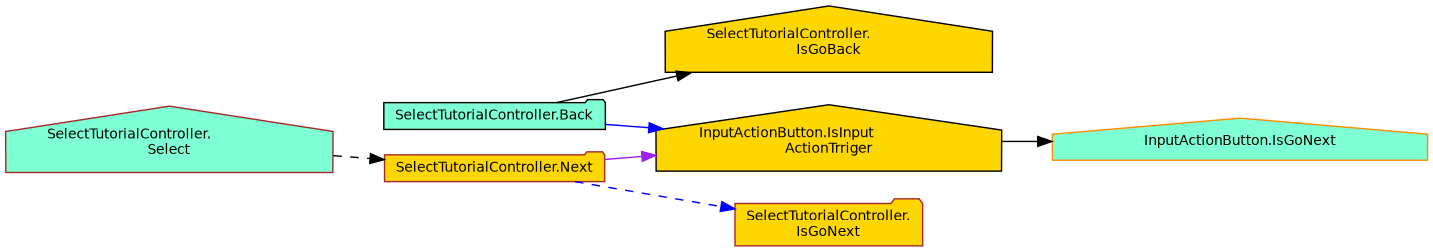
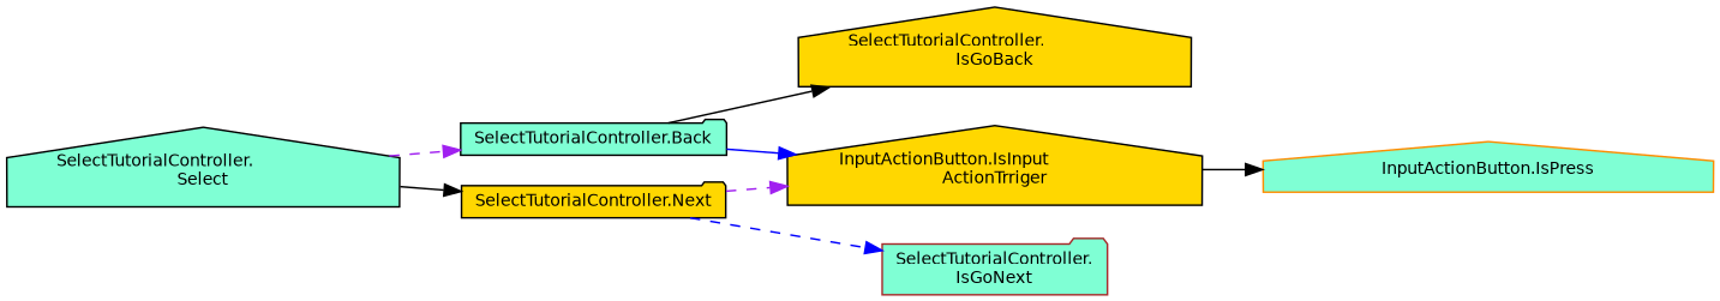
  digraph {
    rankdir=LR
    node [color=brown fillcolor=gold fontname=Helvetica fontsize=10 shape=house style=filled]
    edge [color=black fontname=Helvetica fontsize=10 labelfontname=Helvetica labelfontsize=10 style=solid]
-   n1 [fillcolor=aquamarine fontcolor=black height=0.2 label="SelectTutorialController.\lSelect" width=0.4]
+   n1 [color=black fillcolor=aquamarine fontcolor=black height=0.2 label="SelectTutorialController.\lSelect" width=0.4]
    n2 [color=black fillcolor=aquamarine height=0.2 label="SelectTutorialController.Back" shape=folder width=0.4]
-   n3 [height=0.2 label="SelectTutorialController.Next" shape=folder width=0.4]
+   n3 [color=black height=0.2 label="SelectTutorialController.Next" shape=folder width=0.4]
    n4 [color=black height=0.2 label="SelectTutorialController.\lIsGoBack" width=0.4]
    n5 [color=black height=0.2 label="InputActionButton.IsInput\lActionTrriger" width=0.4]
-   n6 [height=0.2 label="SelectTutorialController.\lIsGoNext" shape=folder width=0.4]
-   n7 [color=darkorange fillcolor=aquamarine height=0.2 label="InputActionButton.IsGoNext" width=0.4]
-   n1 -> n3 [style=dashed]
+   n6 [fillcolor=aquamarine height=0.2 label="SelectTutorialController.\lIsGoNext" shape=folder width=0.4]
+   n7 [color=darkorange fillcolor=aquamarine height=0.2 label="InputActionButton.IsPress" width=0.4]
+   n1 -> n2 [color=purple style=dashed]
+   n1 -> n3
    n2 -> n4
    n2 -> n5 [color=blue]
-   n3 -> n5 [color=purple]
+   n3 -> n5 [color=purple style=dashed]
    n3 -> n6 [color=blue style=dashed]
    n5 -> n7
  }
